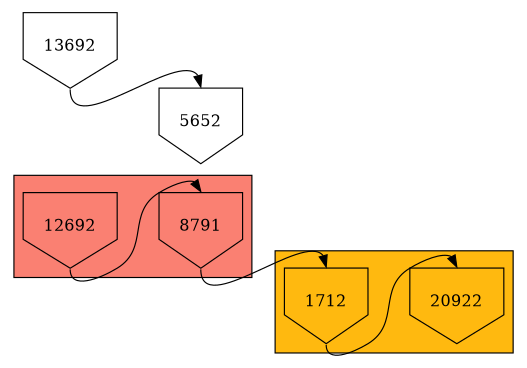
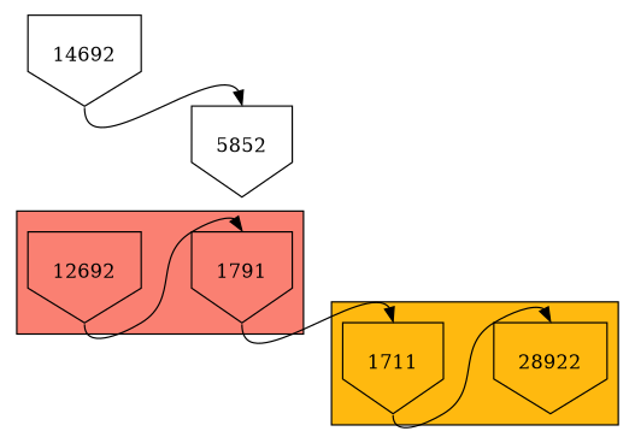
  digraph {
    rankdir=LR
    node [shape=invhouse]
    edge [headport=n tailport=s]
    12692 [height=1 width=1]
-   1791 [height=1 width=1 label=8791]
-   1711 [height=1 width=1 label=1712]
-   20922 [height=1 width=1]
-   14692 [height=1 width=1 label=13692]
-   5852 [height=1 width=1 label=5652]
+   1791 [height=1 width=1]
+   1711 [height=1 width=1]
+   20922 [height=1 width=1 label=28922]
+   14692 [height=1 width=1]
+   5852 [height=1 width=1]
    subgraph cluster_1 {
      fillcolor=salmon
      style=filled
      12692
      1791
    }
    subgraph cluster_2 {
      fillcolor=darkgoldenrod1
      style=filled
      1711
      20922
    }
    12692 -> 1791
    1791 -> 1711
    1711 -> 20922
    14692 -> 5852
  }
